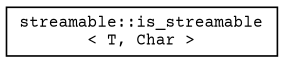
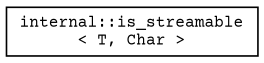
  digraph {
    rankdir=LR
    fontname="Courier Prime"
-   n1 [color=black fillcolor=white fontname="Courier Prime" fontsize=10 height=0.2 label="streamable::is_streamable\l\< T, Char \>" shape=record style=filled width=0.4]
+   n1 [color=black fillcolor=white fontname="Courier Prime" fontsize=10 height=0.2 label="internal::is_streamable\l\< T, Char \>" shape=record style=filled width=0.4]
  }
